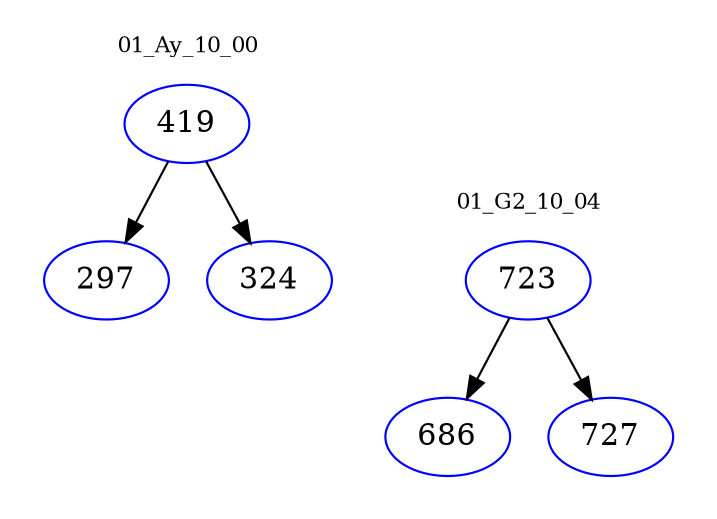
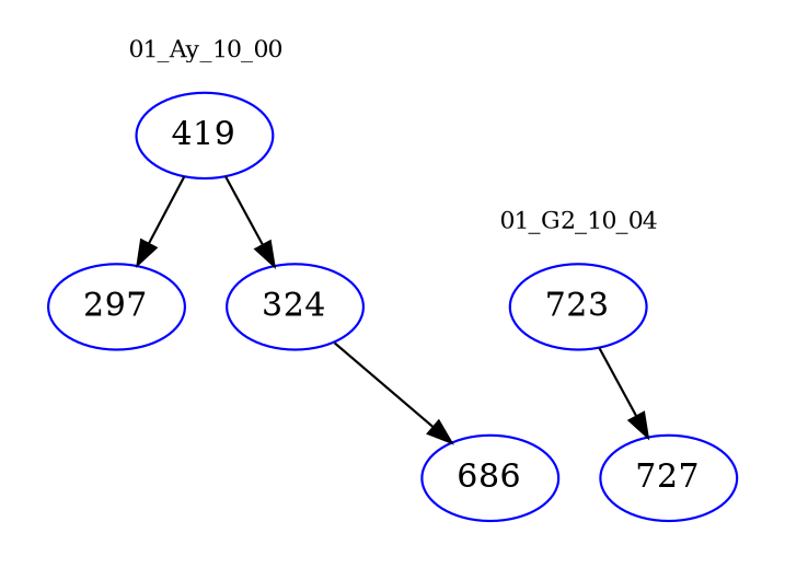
  digraph {
    node [color=blue]
    edge [color=black]
    n1 [label=419]
    n2 [label=297]
    n3 [label=324]
    n4 [label=723]
    n5 [label=686]
    n6 [label=727]
    subgraph cluster_1 {
      color=white
      fontsize=10
      label="01_Ay_10_00"
      n1
      n2
      n3
    }
    subgraph cluster_2 {
      color=white
      fontsize=10
      label="01_G2_10_04"
      n4
      n5
      n6
    }
    n1 -> n2
    n1 -> n3
-   n4 -> n5
+   n3 -> n5
    n4 -> n6
  }
